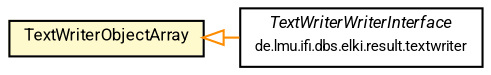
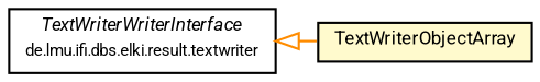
  digraph {
    nodesep=0.15
    rankdir=LR
    ranksep=0.25
    fontname="Open Sans"
    node [fontcolor=black fontname="Open Sans" fontsize=8 margin=0 shape=plaintext]
    n1 [height=0 label=<<table title="de.lmu.ifi.dbs.elki.result.textwriter.writers.TextWriterObjectArray" border="0" cellborder="1" cellspacing="0" cellpadding="2" bgcolor="lemonChiffon" href="TextWriterObjectArray.html" target="_parent"> 		<tr><td><table border="0" cellspacing="0" cellpadding="1"> 		<tr><td align="center" balign="center"> <font face="Roboto">TextWriterObjectArray</font> </td></tr> 		</table></td></tr> 		</table>> width=0]
    n2 [height=0 label=<<table title="de.lmu.ifi.dbs.elki.result.textwriter.TextWriterWriterInterface" border="0" cellborder="1" cellspacing="0" cellpadding="2" href="../TextWriterWriterInterface.html" target="_parent"> 		<tr><td><table border="0" cellspacing="0" cellpadding="1"> 		<tr><td align="center" balign="center"> <font face="Roboto"><i>TextWriterWriterInterface</i></font> </td></tr> 		<tr><td align="center" balign="center"> <font face="Roboto" point-size="7.0">de.lmu.ifi.dbs.elki.result.textwriter</font> </td></tr> 		</table></td></tr> 		</table>> width=0]
-   n1 -> n2 [arrowtail=empty color=darkorange dir=back fontname="Open Sans" fontsize=7 labelfontname=Roboto labelfontsize=7 weight=10 style=solid]
+   n2 -> n1 [arrowtail=empty color=darkorange dir=back fontname="Open Sans" fontsize=7 labelfontname=Roboto labelfontsize=7 weight=10 style=solid]
  }
